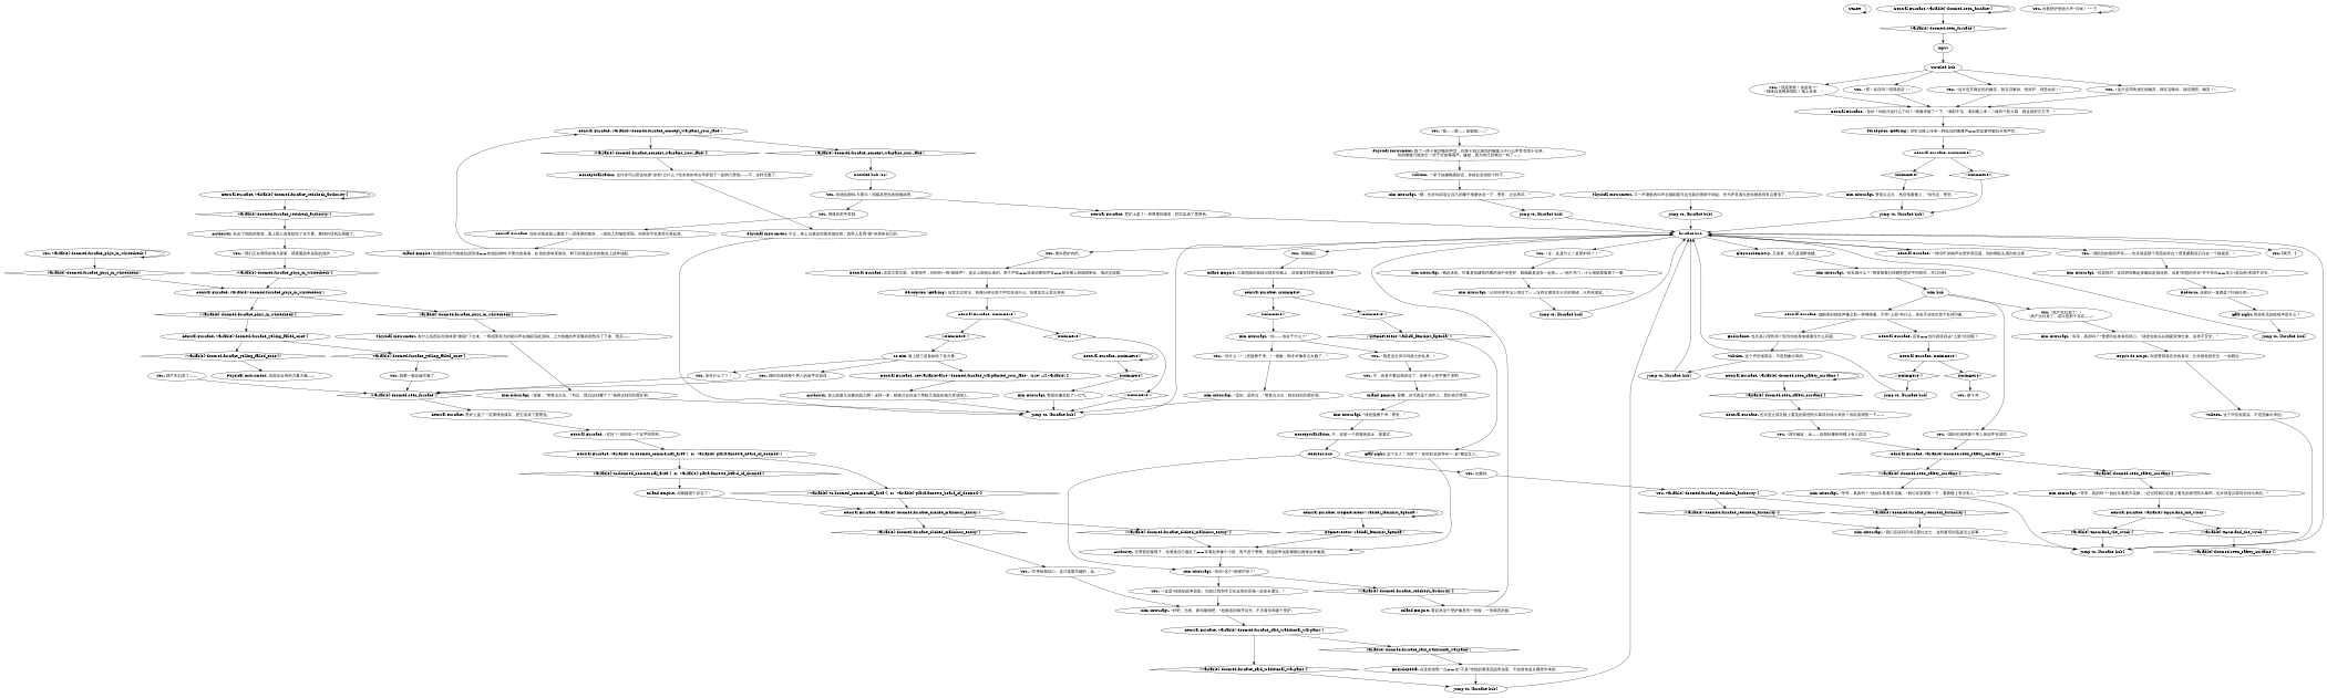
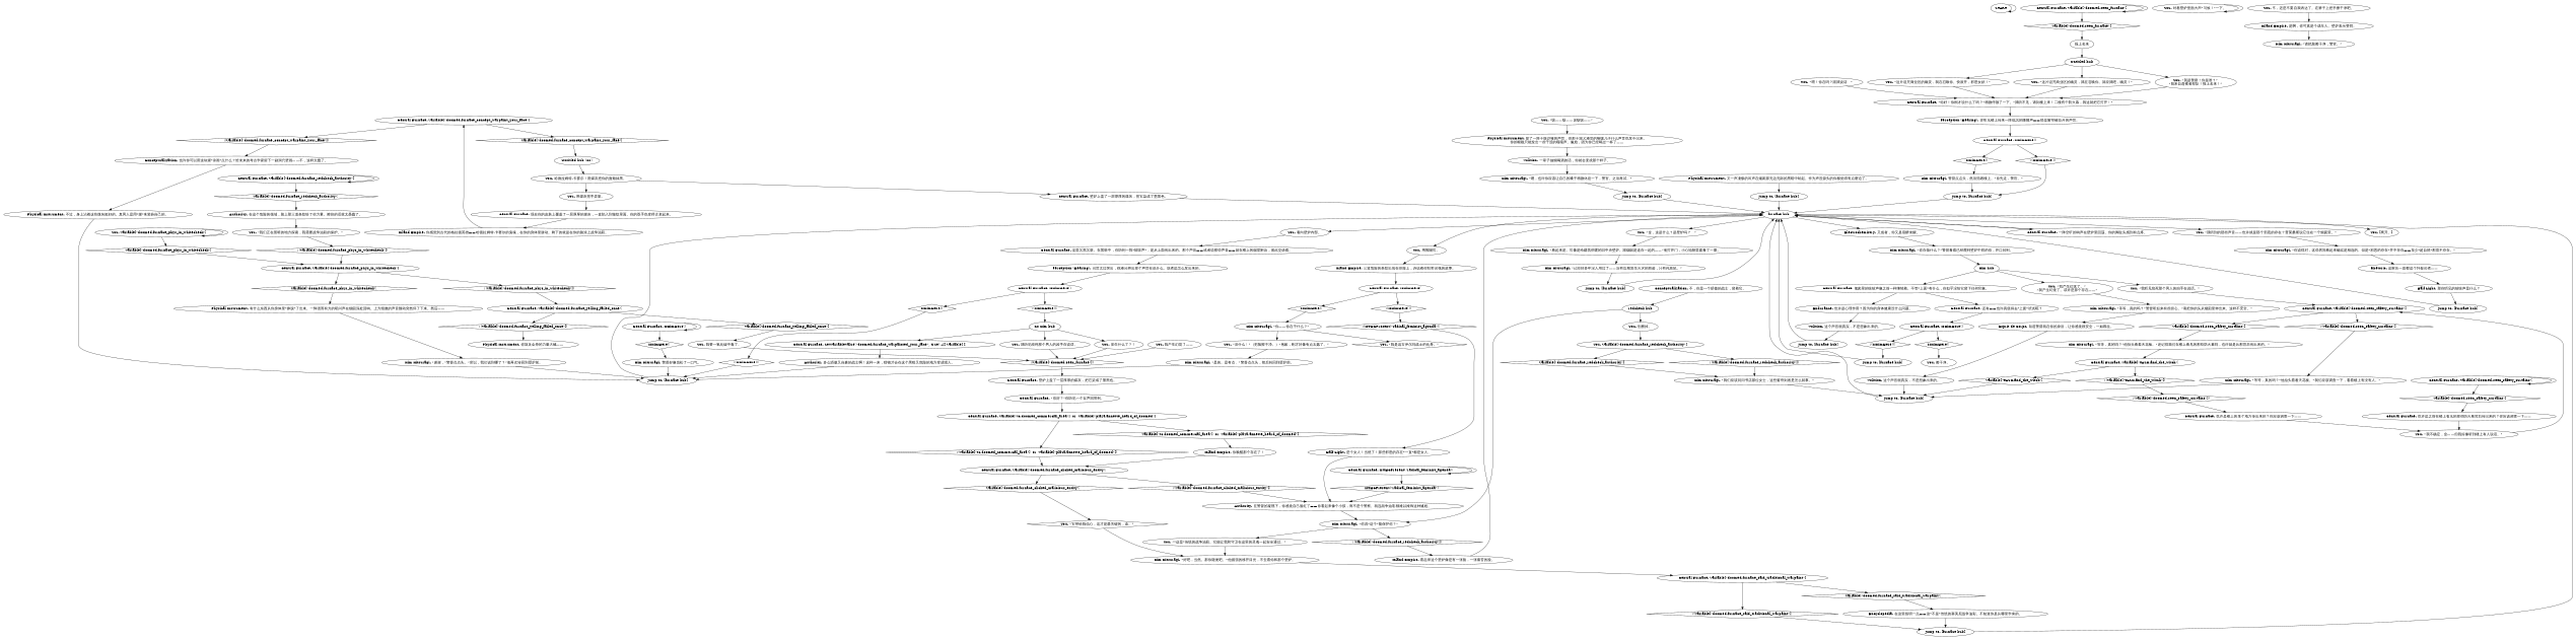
  digraph {
    n1 [label=START]
-   n2 [label=input]
+   n2 [label="报上名来"]
    n3 [label="Untitled hub"]
    n4 [label="You: “我是警察！你是谁？”\n“我来自遥视者部队！报上名来！”"]
    n5 [label="You: “喂！你在吗？跟我说话！”"]
    n6 [label="You: “这片诅咒商业区的幽灵，我在召唤你。快滚开，邪恶女妖！”"]
    n7 [label="You: “这片诅咒商业区的幽灵，我在召唤你。回应我吧，幽灵！”"]
    n8 [label="Central Furnace: 壁炉上盖了一层厚厚的煤灰，把它染成了墨黑色。"]
    n9 [label="furnace hub"]
    n10 [label="Central Furnace: 一阵空旷的响声在壁炉里回荡。你的脚趾头感到有点疼。"]
    n11 [label="Electrochemistry: 又或者，你又是宿醉未醒。"]
    n12 [label="You: [离开。]"]
    n13 [label="You: “我听到的那些声音……也许就是那个邪恶的存在？普莱桑斯说它住在一个烟囱里。”"]
    n14 [label="You: 看向壁炉内部。"]
    n15 [label="You: 用脚踢它。"]
    n16 [label="You: “金，这是什么？是壁炉吗？！”"]
    n17 [label="Inland Empire: 三道危险的条纹出现在你脸上，诉说着你狂野灵魂的故事。"]
    n18 [label="Central Furnace: IsKimHere()"]
    n19 [label="IsKimHere()" shape=diamond]
    n20 [label="!(IsKimHere())" shape=diamond]
    n21 [label="You: 对着壁炉里面大声“问候！”一下。"]
    n22 [label="You: Variable[\"doomed.furnace_phys_in_whitecheck\"]"]
    n23 [label="Variable[\"doomed.furnace_phys_in_whitecheck\"]" shape=diamond]
    n24 [label="Central Furnace: Variable[\"doomed.furnace_phys_in_whitecheck\"]"]
    n25 [label="Variable[\"doomed.furnace_phys_in_whitecheck\"]" shape=diamond]
    n26 [label="!(Variable[\"doomed.furnace_phys_in_whitecheck\"])" shape=diamond]
    n27 [label="!(Variable[\"doomed.furnace_phys_in_whitecheck\"])" shape=diamond]
    n28 [label="Kim Kitsuragi: “你说*这个*能保护你？”"]
    n29 [label="!(Variable[\"doomed.furnace_redcheck_authority\"])" shape=diamond]
    n30 [label="You: “*这是*传统的战争油彩。它能让我和守卫在这里的灵魂一起安全通过。”"]
    n31 [label="Inland Empire: 看起来这个壁炉像是有一张脸，一张痛苦的脸。"]
    n32 [label="Kim Kitsuragi: “好吧，当然。那你随便吧。”他倔强的移开目光，不去看你和那个壁炉。"]
    n33 [label="You: 擦干净。"]
    n34 [label="Endurance: 也许是心理作用？因为你的身体健康没什么问题。"]
    n35 [label="Volition: 这个声音很真实，不是想象出来的。"]
    n36 [label="Kim Kitsuragi: “嗯，也许你应该让自己的嗓子稍微休息一下，警官。之后再试。”"]
    n37 [label="Jump to: [furnace hub]"]
    n38 [label="Central Furnace: 烟囱里的吱吱声像之前一样继续着。不管*上面*有什么，你似乎没给它留下任何印象。"]
    n39 [label="Central Furnace: 还有——也许真值得去*上面*试试呢？"]
    n40 [label="Central Furnace: IsKimHere()"]
    n41 [label="You: “我不确定，金……但我好像听到楼上有人说话。”"]
    n42 [label="Central Furnace: Variable[\"doomed.seen_safety_curtains\"]"]
    n43 [label="Variable[\"doomed.seen_safety_curtains\"]" shape=diamond]
    n44 [label="!(Variable[\"doomed.seen_safety_curtains\"])" shape=diamond]
    n45 [label="Kim Kitsuragi: “你在做什么？”警督看着已经爬到壁炉中间的你，开口问到。"]
    n46 [label="Kim hub"]
    n47 [label="You: 用煤灰把手弄脏。"]
    n48 [label="Central Furnace: 现在你的皮肤上覆盖了一层厚厚的煤灰，一直陷入到皱纹里面。你的双手也变得古老起来。"]
    n49 [label="Inland Empire: 你感觉到古代的格拉德英雄——哈德拉姆特·卡赛尔的鬼魂，在你的身体里脉动。剩下的就是在你的脸涂上战争油彩。"]
    n50 [label="You: 不，还是不要自我表达了。在裤子上把手擦干净吧。"]
    n51 [label="Inland Empire: 是啊，你可真是个成年人。壁炉表示赞同。"]
    n52 [label="Kim Kitsuragi: “请把脸擦干净，警官。”"]
    n53 [label="Conceptualization: 不，你是一个骄傲的战士，留着它。"]
    n54 [label="redcheck hub"]
    n55 [label="Central Furnace: IsKimHere()"]
    n56 [label="IsKimHere()" shape=diamond]
    n57 [label="Kim Kitsuragi: 警督好像也松了一口气。"]
    n58 [label="Jump to: [furnace hub]"]
    n59 [label="!(IsKimHere())" shape=diamond]
    n60 [label="You: “我产生幻觉了。”\n“我产生幻觉了。或许是那个存在……”"]
    n61 [label="You: “我听见绞死那个男人的凶手在说话。”"]
    n62 [label="Jump to: [furnace hub]"]
    n63 [label="Kim Kitsuragi: “谢谢，”警督点点头。“所以，我们说到哪了？”他再次转回到壁炉前。"]
    n64 [label="Central Furnace: “你好？”你听见一个女声回答到。"]
    n65 [label="Central Furnace: Variable[\"tc.doomed_commercial_area\"]  or  Variable[\"plaza.annette_heard_of_doomed\"]"]
    n66 [label="Variable[\"tc.doomed_commercial_area\"]  or  Variable[\"plaza.annette_heard_of_doomed\"]" shape=diamond]
    n67 [label="!(Variable[\"tc.doomed_commercial_area\"]  or  Variable[\"plaza.annette_heard_of_doomed\"])" shape=diamond]
    n68 [label="Authority: 在警督的凝视下，你感觉自己脸红了——你看起来像个小孩，而不是个警察。就连战争油彩都难以掩饰这种尴尬。"]
    n69 [label="Central Furnace: “你好！你刚才说什么了吗？”稍微停顿了一下。“我听不见，请到楼上来！二楼有个防火幕，我这就把它打开！”"]
    n70 [label="Central Furnace: Variable[\"doomed.seen_furnace\"]"]
    n71 [label="Variable[\"doomed.seen_furnace\"]" shape=diamond]
    n72 [label="!(Variable[\"doomed.seen_furnace\"])" shape=diamond]
    n73 [label="Central Furnace: 壁炉上盖了一层厚厚的煤灰，把它染成了墨黑色。"]
    n74 [label="Central Furnace: Variable[\"doomed.seen_safety_curtains\"]"]
    n75 [label="Variable[\"doomed.seen_safety_curtains\"]" shape=diamond]
    n76 [label="Central Furnace: 也许是之前在楼上看见的那些防火幕背后传出来的？你应该调查一下……"]
    n77 [label="!(Variable[\"doomed.seen_safety_curtains\"])" shape=diamond]
+   n78 [label="Central Furnace: 也许是楼上的某个地方传出来的？你应该调查一下……"]
    n79 [label="Kim Kitsuragi: “我们应该问问书店那位女士，这些窗帘到底是怎么回事。”"]
    n80 [label="Jump to: [furnace hub]"]
    n81 [label="Central Furnace: Variable[\"doomed.furnace_redcheck_authority\"]"]
    n82 [label="Variable[\"doomed.furnace_redcheck_authority\"]" shape=diamond]
    n83 [label="Authority: 在这个危险的领域，脸上那三道条纹给了你力量。擦掉的话就太愚蠢了。"]
    n84 [label="You: “我们正在黑暗的地方探索，我需要战争油彩的保护。”"]
-   n85 [label="You: “它带给我信心，这才是最关键的，金。”"]
+   n85 [label="You: “它带给我信心，这才是最关键的，金。”" shape=diamond]
    n86 [label="Central Furnace: Variable[\"doomed.furnace_said_traditional_warpaint\"]"]
    n87 [label="Central Furnace: IsTHCPresent(\"radical_feminist_agenda\")"]
    n88 [label="IsTHCPresent(\"radical_feminist_agenda\")" shape=diamond]
    n89 [label="!(IsTHCPresent(\"radical_feminist_agenda\"))" shape=diamond]
    n90 [label="Half Light: 是个女人！当然了！那些邪恶的存在*一直*都是女人。"]
    n91 [label="Central Furnace: SetVariableValue(\"doomed.furnace_warpainted_your_face\", true) --[[ Variable[ ]]"]
    n92 [label="Authority: 多么骄傲又自豪的战士啊！这样一来，猎物才会在这个黑暗又危险的地方变成猎人。"]
    n93 [label="You: 我要一氧化碳中毒了。"]
    n94 [label="Physical Instrument: 又一声凄惨的叫声在烟囱那无边无际的黑暗中响起。作为声音源头的你都觉得有点窘迫了。"]
    n95 [label="Jump to: [furnace hub]"]
    n96 [label="Kim Kitsuragi: “你……你在干什么？”"]
-   n97 [label="You: “我是远古伊尔玛战士的化身。”"]
+   n97 [label="You: “我是远古伊尔玛战士的化身。”" shape=diamond]
    n98 [label="You: “没什么！”（把脸擦干净。）“抱歉，刚才好像有点太蠢了。”"]
    n99 [label="You: 别擦掉。"]
    n100 [label="You: Variable[\"doomed.furnace_redcheck_authority\"]"]
    n101 [label="Physical Instrument: 有什么东西从你身体里*挣脱*了出来。一阵强而有力的吼叫声在烟囱深处回响。上方细微的声音颤动突然停了下来。然后……"]
    n102 [label="Kim Kitsuragi: “等等，真的吗？”他抬头看着天花板。“还记得我们在楼上看见的那些防火幕吗，也许就是从那背后传出来的。”"]
    n103 [label="Central Furnace: Variable[\"TASK.find_the_witch\"]"]
    n104 [label="Variable[\"TASK.find_the_witch\"]" shape=diamond]
    n105 [label="!(Variable[\"TASK.find_the_witch\"])" shape=diamond]
    n106 [label="Kim Kitsuragi: “等等，真的吗？”他抬头看着天花板。“我们应该调查一下，看看楼上有没有人。”"]
    n107 [label="IsKimHere()" shape=diamond]
    n108 [label="!(IsKimHere())" shape=diamond]
    n109 [label="Jump to: [furnace hub]"]
    n110 [label="Central Furnace: IsKimHere()"]
    n111 [label="IsKimHere()" shape=diamond]
    n112 [label="!(IsKimHere())" shape=diamond]
-   n113 [label="no Kim 脸上那三道条纹给了你力量"]
+   n113 [label="no Kim hub"]
    n114 [label="You: 发生什么了？！"]
    n115 [label="You: 我听见绞死那个男人的凶手在说话。"]
    n116 [label="You: 我产生幻觉了……"]
    n117 [label="Kim Kitsuragi: “等等，真的吗？”警督听起来有些担心。“请把你的头从烟囱里伸出来。这样不安全。”"]
    n118 [label="Esprit de Corps: 知道警督就在你的身后，让你感觉很安全，一如既往。"]
    n119 [label="Volition: 这个声音很真实，不是想象出来的。"]
    n120 [label="You: 哈德拉姆特·卡赛尔！用煤灰把你的面颊抹黑。"]
    n121 [label="Kim Kitsuragi: “看起来是。它像是给建筑供暖的旧中央壁炉。跟烟囱是连在一起的……”他打开门，小心地朝里面看了一眼。"]
    n122 [label="Kim Kitsuragi: “已经好多年没人用过了……没有近期发生火灾的痕迹，只有死老鼠。”"]
    n123 [label="Jump to: [furnace hub]"]
    n124 [label="Perception (Hearing): 你听见楼上传来一阵低沉的隆隆声——那是窗帘被拉开的声音。"]
    n125 [label="Central Furnace: IsKimHere()"]
    n126 [label="IsKimHere()" shape=diamond]
    n127 [label="!(IsKimHere())" shape=diamond]
    n128 [label="Kim Kitsuragi: 警督点点头，然后指着楼上。“你先走，警官。”"]
    n129 [label="Jump to: [furnace hub]"]
    n130 [label="Kim Kitsuragi: “你说得对，这些房间看起来确实是相连的。但是*邪恶的存在*并不存在——至少*超自然*那类不存在。”"]
    n131 [label="Rhetoric: 这家伙一直都是个怀疑论者……"]
    n132 [label="Encyclopedia: 在这里指明一点——这*不是*传统的塞美尼战争油彩。不知道你是从哪里学来的。"]
    n133 [label="Jump to: [furnace hub]"]
    n134 [label="Central Furnace: 这里又黑又脏。在黑暗中，你听到一阵*吱吱声*，是从上面传出来的。那个声音——或者说那些声音——就在楼上的烟室附近，彼此交谈着。"]
    n135 [label="Perception (Hearing): 回音太过突出，很难分辨出那个声音在说什么。或者是怎么发出来的。"]
    n136 [label="Half Light: 那你听见的吱吱声是什么？"]
    n137 [label="Jump to: [furnace hub]"]
    n138 [label="Kim Kitsuragi: “是的。是有点，”警督点点头，然后转回到壁炉前。"]
    n139 [label="Physical Instrument: 你鼓足全身的力量大喊……"]
    n140 [label="You: “咳……咳……咳咳咳……”"]
    n141 [label="Physical Instrument: 除了一阵干燥沙哑的声音，你那干涸又难受的喉咙几乎什么声音也发不出来。\n你的喉咙只能发出一些干涩的嘎嘎声。尴尬，因为你已经喝过一杯了……"]
    n142 [label="Inland Empire: 你唤醒那个存在了！"]
    n143 [label="Central Furnace: Variable[\"doomed.furnace_clicked_malicious_entity\"]"]
    n144 [label="Variable[\"doomed.furnace_clicked_malicious_entity\"]" shape=diamond]
    n145 [label="!(Variable[\"doomed.furnace_clicked_malicious_entity\"])" shape=diamond]
    n146 [label="Central Furnace: Variable[\"doomed.furnace_yelling_failed_once\"]"]
    n147 [label="Variable[\"doomed.furnace_yelling_failed_once\"]" shape=diamond]
    n148 [label="!(Variable[\"doomed.furnace_yelling_failed_once\"])" shape=diamond]
    n149 [label="Volition: 一辈子抽烟喝酒的话，你就会变成那个样子。"]
    n150 [label="Variable[\"doomed.furnace_said_traditional_warpaint\"]" shape=diamond]
    n151 [label="!(Variable[\"doomed.furnace_said_traditional_warpaint\"])" shape=diamond]
    n152 [label="Conceptualization: 也许你可以用这块煤*涂画*点什么？给未来的考古学家留下一副洞穴壁画……不，这样太蠢了。"]
    n153 [label="Physical Instrument: 不过，身上沾着这些煤灰挺好的。真男人是用*煤*来装扮自己的。"]
    n154 [label="Central Furnace: Variable[\"doomed.furnace_concept_warpaint_your_face\"]"]
    n155 [label="Variable[\"doomed.furnace_concept_warpaint_your_face\"]" shape=diamond]
    n156 [label="!(Variable[\"doomed.furnace_concept_warpaint_your_face\"])" shape=diamond]
    n157 [label="Untitled hub (02)"]
    n158 [label="Variable[\"doomed.furnace_redcheck_authority\"]" shape=diamond]
    n159 [label="!(Variable[\"doomed.furnace_redcheck_authority\"])" shape=diamond]
    n1 -> n1
    n2 -> n3
    n3 -> n4
-   n3 -> n5
    n3 -> n6
    n3 -> n7
    n4 -> n69
    n5 -> n69
    n6 -> n69
    n7 -> n69
    n8 -> n9
    n9 -> n10
    n9 -> n11
    n9 -> n12
    n9 -> n13
    n9 -> n14
    n9 -> n15
    n9 -> n16
    n10 -> n9
    n11 -> n45
    n13 -> n130
    n14 -> n134
    n15 -> n17
    n16 -> n121
    n17 -> n18
    n18 -> n19
    n18 -> n20
    n19 -> n96
    n20 -> n89
    n21 -> n21
    n22 -> n22
    n22 -> n23
    n23 -> n24
    n24 -> n25
    n24 -> n26
    n25 -> n101
    n26 -> n146
    n27 -> n24
    n28 -> n29
    n28 -> n30
    n29 -> n31
    n30 -> n32
    n31 -> n9
    n32 -> n86
    n34 -> n35
    n35 -> n62
    n36 -> n37
    n37 -> n9
    n38 -> n34
    n38 -> n39
    n39 -> n40
    n40 -> n107
    n40 -> n108
    n41 -> n42
    n42 -> n43
    n42 -> n44
    n43 -> n102
    n44 -> n106
    n45 -> n46
    n46 -> n38
    n46 -> n60
    n46 -> n61
    n47 -> n48
    n48 -> n49
    n49 -> n154
    n50 -> n51
    n51 -> n52
-   n52 -> n53
    n53 -> n54
    n54 -> n28
    n54 -> n99
    n55 -> n55
    n55 -> n56
    n56 -> n57
    n57 -> n58
    n58 -> n9
    n59 -> n58
    n60 -> n117
    n61 -> n42
    n62 -> n9
    n63 -> n58
    n64 -> n65
    n65 -> n66
    n65 -> n67
    n66 -> n142
    n67 -> n143
    n68 -> n28
    n69 -> n124
    n70 -> n70
    n70 -> n71
    n71 -> n2
    n72 -> n73
    n73 -> n64
    n74 -> n74
    n74 -> n75
    n75 -> n76
    n76 -> n41
+   n77 -> n78
+   n78 -> n41
    n79 -> n80
    n80 -> n9
    n81 -> n81
    n81 -> n82
    n82 -> n83
    n83 -> n84
    n84 -> n27
    n85 -> n32
    n86 -> n150
    n86 -> n151
    n87 -> n87
    n87 -> n88
    n88 -> n68
    n89 -> n90
    n90 -> n68
    n91 -> n92
    n92 -> n58
    n93 -> n72
    n94 -> n95
    n95 -> n9
    n96 -> n97
    n96 -> n98
-   n97 -> n50
    n98 -> n138
    n99 -> n100
    n100 -> n158
    n100 -> n159
    n101 -> n63
    n102 -> n103
    n103 -> n104
    n103 -> n105
    n104 -> n80
    n105 -> n77
    n106 -> n80
    n107 -> n33
    n108 -> n109
    n109 -> n9
    n110 -> n111
    n110 -> n112
    n111 -> n59
    n112 -> n113
    n113 -> n91
    n113 -> n114
    n113 -> n115
    n114 -> n72
    n115 -> n72
    n116 -> n72
    n117 -> n118
    n118 -> n119
    n119 -> n80
    n120 -> n8
    n120 -> n47
    n121 -> n122
    n122 -> n123
    n123 -> n9
    n124 -> n125
    n125 -> n126
    n125 -> n127
    n126 -> n128
    n127 -> n129
    n128 -> n129
    n129 -> n9
    n130 -> n131
    n131 -> n136
    n132 -> n133
    n133 -> n9
    n134 -> n135
    n135 -> n110
    n136 -> n137
    n137 -> n9
    n138 -> n58
    n140 -> n141
    n141 -> n149
    n142 -> n143
    n143 -> n144
    n143 -> n145
    n144 -> n85
    n145 -> n68
    n146 -> n147
    n146 -> n148
    n147 -> n93
    n148 -> n139
    n149 -> n36
    n150 -> n132
    n151 -> n133
    n152 -> n153
    n153 -> n58
    n154 -> n155
    n154 -> n156
    n155 -> n157
    n156 -> n152
    n157 -> n120
    n158 -> n79
    n159 -> n79
  }
